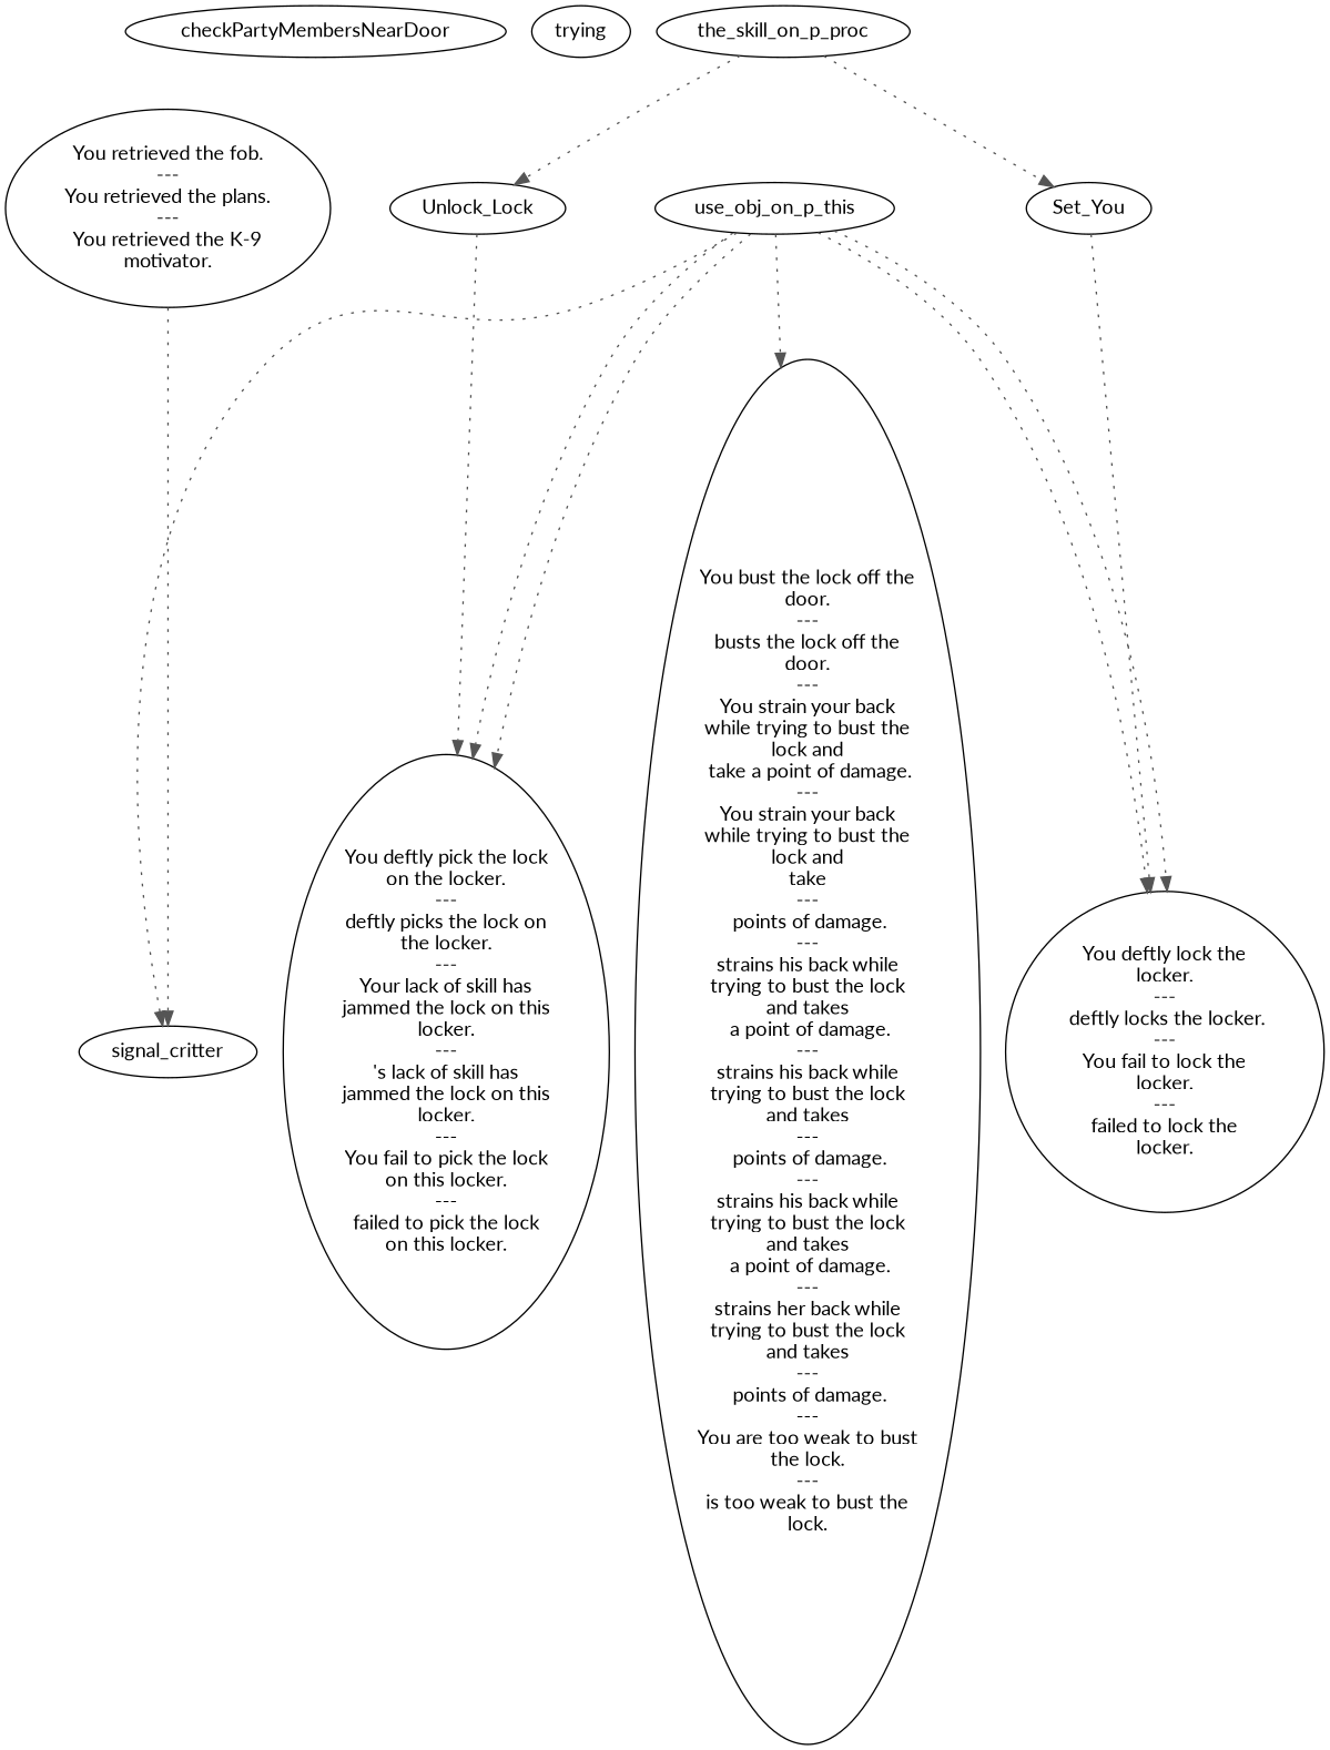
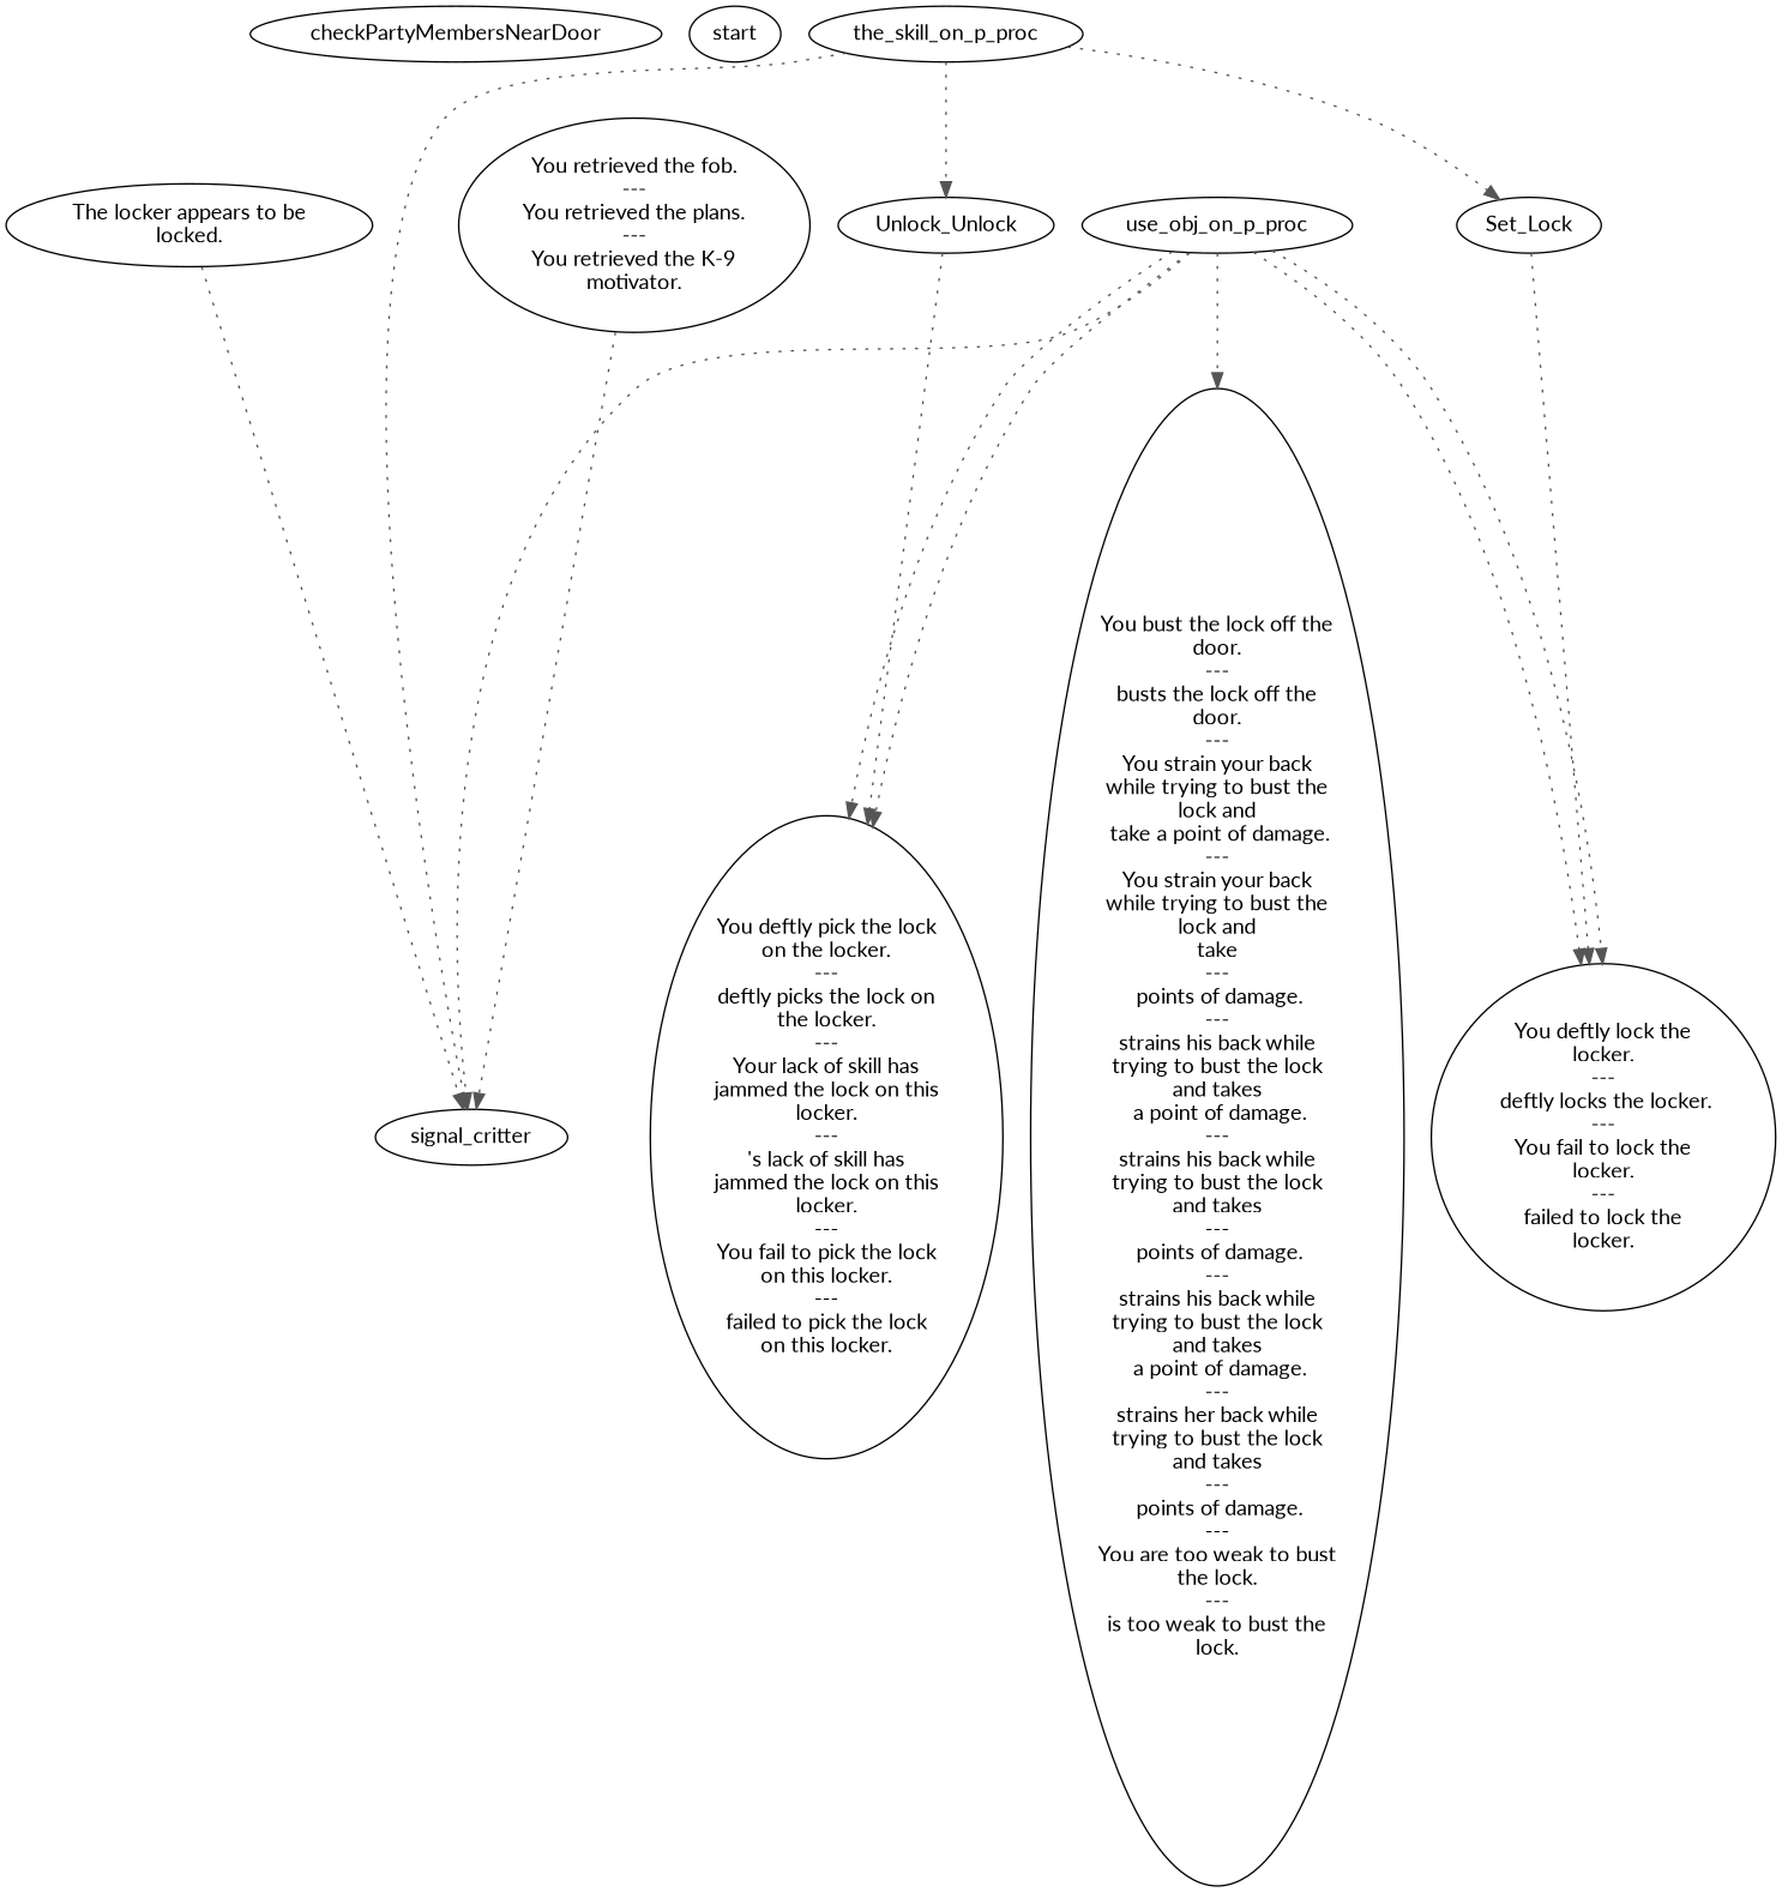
  digraph {
    fontname=Lato
    node [color="#000000" fillcolor="#FFFFFF" fontname=Lato style=filled]
    edge [color="#555555" fontname=Lato style=dotted]
    checkPartyMembersNearDoor
-   start [label=trying]
+   start
+   n3 [label="The locker appears to be\nlocked."]
    signal_critter
    n5 [label=the_skill_on_p_proc]
-   Unlock_Lock
-   Set_Lock [label=Set_You]
+   Unlock_Lock [label=Unlock_Unlock]
+   Set_Lock
    n8 [label="You deftly pick the lock\non the locker.\n---\ndeftly picks the lock on\nthe locker.\n---\nYour lack of skill has\njammed the lock on this\nlocker.\n---\n's lack of skill has\njammed the lock on this\nlocker.\n---\nYou fail to pick the lock\non this locker.\n---\nfailed to pick the lock\non this locker."]
    n9 [label="You deftly lock the\nlocker.\n---\n deftly locks the locker.\n---\nYou fail to lock the\nlocker.\n---\nfailed to lock the\nlocker."]
-   use_obj_on_p_proc [label=use_obj_on_p_this]
+   use_obj_on_p_proc
    n11 [label="You bust the lock off the\ndoor.\n---\nbusts the lock off the\ndoor.\n---\nYou strain your back\nwhile trying to bust the\nlock and\n take a point of damage.\n---\nYou strain your back\nwhile trying to bust the\nlock and\n take \n---\n points of damage.\n---\nstrains his back while\ntrying to bust the lock\nand takes\n a point of damage.\n---\nstrains his back while\ntrying to bust the lock\nand takes\n---\n points of damage.\n---\nstrains his back while\ntrying to bust the lock\nand takes\n a point of damage.\n---\nstrains her back while\ntrying to bust the lock\nand takes\n---\n points of damage.\n---\nYou are too weak to bust\nthe lock.\n---\nis too weak to bust the\nlock."]
    n12 [label="You retrieved the fob.\n---\nYou retrieved the plans.\n---\nYou retrieved the K-9\nmotivator."]
+   n3 -> signal_critter
+   n5 -> signal_critter
    n5 -> Unlock_Lock
    n5 -> Set_Lock
    Unlock_Lock -> n8
    Set_Lock -> n9
    use_obj_on_p_proc -> signal_critter
    use_obj_on_p_proc -> n8
    use_obj_on_p_proc -> n8
    use_obj_on_p_proc -> n9
    use_obj_on_p_proc -> n9
    use_obj_on_p_proc -> n11
    n12 -> signal_critter
  }
